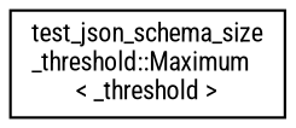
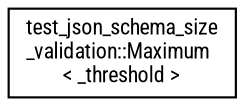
  digraph {
    rankdir=LR
    fontname="Roboto Condensed"
-   n1 [color=black fillcolor=white fontname="Roboto Condensed" fontsize=10 height=0.2 label="test_json_schema_size\l_threshold::Maximum\l\< _threshold \>" shape=box style=filled width=0.4]
+   n1 [color=black fillcolor=white fontname="Roboto Condensed" fontsize=10 height=0.2 label="test_json_schema_size\l_validation::Maximum\l\< _threshold \>" shape=box style=filled width=0.4]
  }
